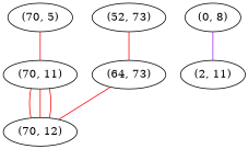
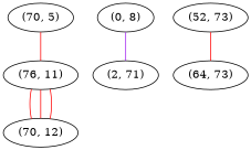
  graph {
    edge [color=red weight=1]
    n1 [label="(70, 5)"]
-   "(70, 11)"
+   "(70, 11)" [label="(76, 11)"]
    "(70, 12)"
    n4 [label="(0, 8)"]
-   "(2, 11)"
+   "(2, 11)" [label="(2, 71)"]
    "(52, 73)"
    "(64, 73)"
    n1 -- "(70, 11)"
    "(70, 11)" -- "(70, 12)"
    "(70, 11)" -- "(70, 12)"
    "(70, 11)" -- "(70, 12)"
    n4 -- "(2, 11)" [color=purple weight=4]
    "(52, 73)" -- "(64, 73)"
-   "(64, 73)" -- "(70, 12)"
  }
